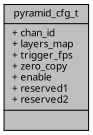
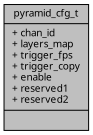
  digraph {
    fontname="Noto Sans"
-   n1 [color=black fillcolor=grey75 fontcolor=black fontname="Noto Sans" fontsize=10 height=0.2 label="{pyramid_cfg_t\n|+ chan_id\l+ layers_map\l+ trigger_fps\l+ zero_copy\l+ enable\l+ reserved1\l+ reserved2\l|}" shape=record style=filled width=0.4]
+   n1 [color=black fillcolor=grey75 fontcolor=black fontname="Noto Sans" fontsize=10 height=0.2 label="{pyramid_cfg_t\n|+ chan_id\l+ layers_map\l+ trigger_fps\l+ trigger_copy\l+ enable\l+ reserved1\l+ reserved2\l|}" shape=record style=filled width=0.4]
  }
